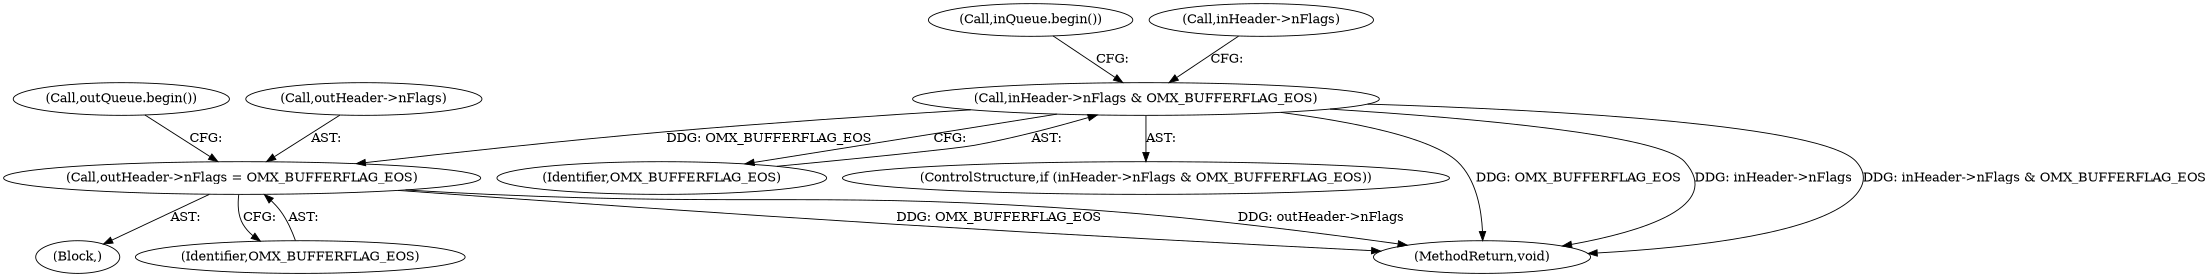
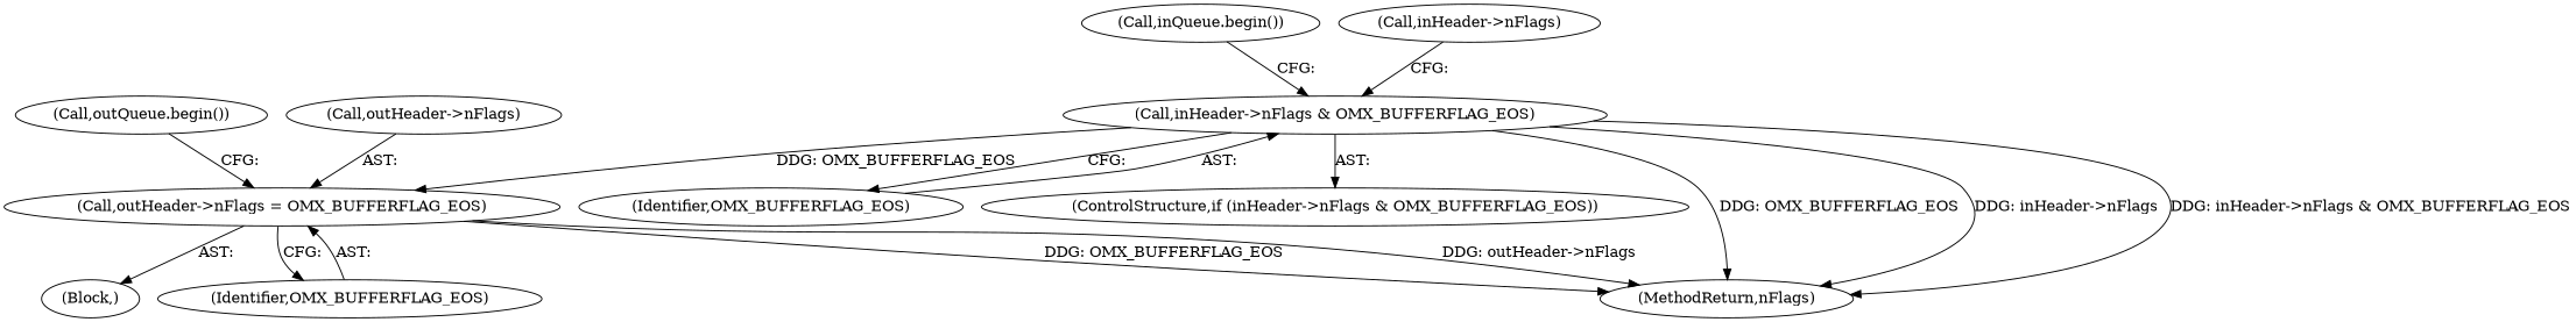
  digraph {
    n1 [label="(Call,inHeader->nFlags & OMX_BUFFERFLAG_EOS)"]
    n2 [label="(Call,outHeader->nFlags = OMX_BUFFERFLAG_EOS)"]
    n3 [label="(Identifier,OMX_BUFFERFLAG_EOS)"]
    n4 [label="(ControlStructure,if (inHeader->nFlags & OMX_BUFFERFLAG_EOS))"]
-   n5 [label="(MethodReturn,void)"]
+   n5 [label="(MethodReturn,nFlags)"]
    n6 [label="(Block,)"]
    n7 [label="(Identifier,OMX_BUFFERFLAG_EOS)"]
    n8 [label="(Call,inQueue.begin())"]
    n9 [label="(Call,outQueue.begin())"]
    n10 [label="(Call,outHeader->nFlags)"]
    n11 [label="(Call,inHeader->nFlags)"]
    n1 -> n2 [label="DDG: OMX_BUFFERFLAG_EOS"]
    n1 -> n3 [label="CFG: "]
    n1 -> n4 [label="AST: "]
    n1 -> n5 [label="DDG: OMX_BUFFERFLAG_EOS"]
    n1 -> n5 [label="DDG: inHeader->nFlags"]
    n1 -> n5 [label="DDG: inHeader->nFlags & OMX_BUFFERFLAG_EOS"]
    n2 -> n5 [label="DDG: OMX_BUFFERFLAG_EOS"]
    n2 -> n5 [label="DDG: outHeader->nFlags"]
    n2 -> n6 [label="AST: "]
    n2 -> n7 [label="CFG: "]
    n3 -> n1 [label="AST: "]
    n7 -> n2 [label="AST: "]
    n8 -> n1 [label="CFG: "]
    n9 -> n2 [label="CFG: "]
    n10 -> n2 [label="AST: "]
    n11 -> n1 [label="CFG: "]
  }
